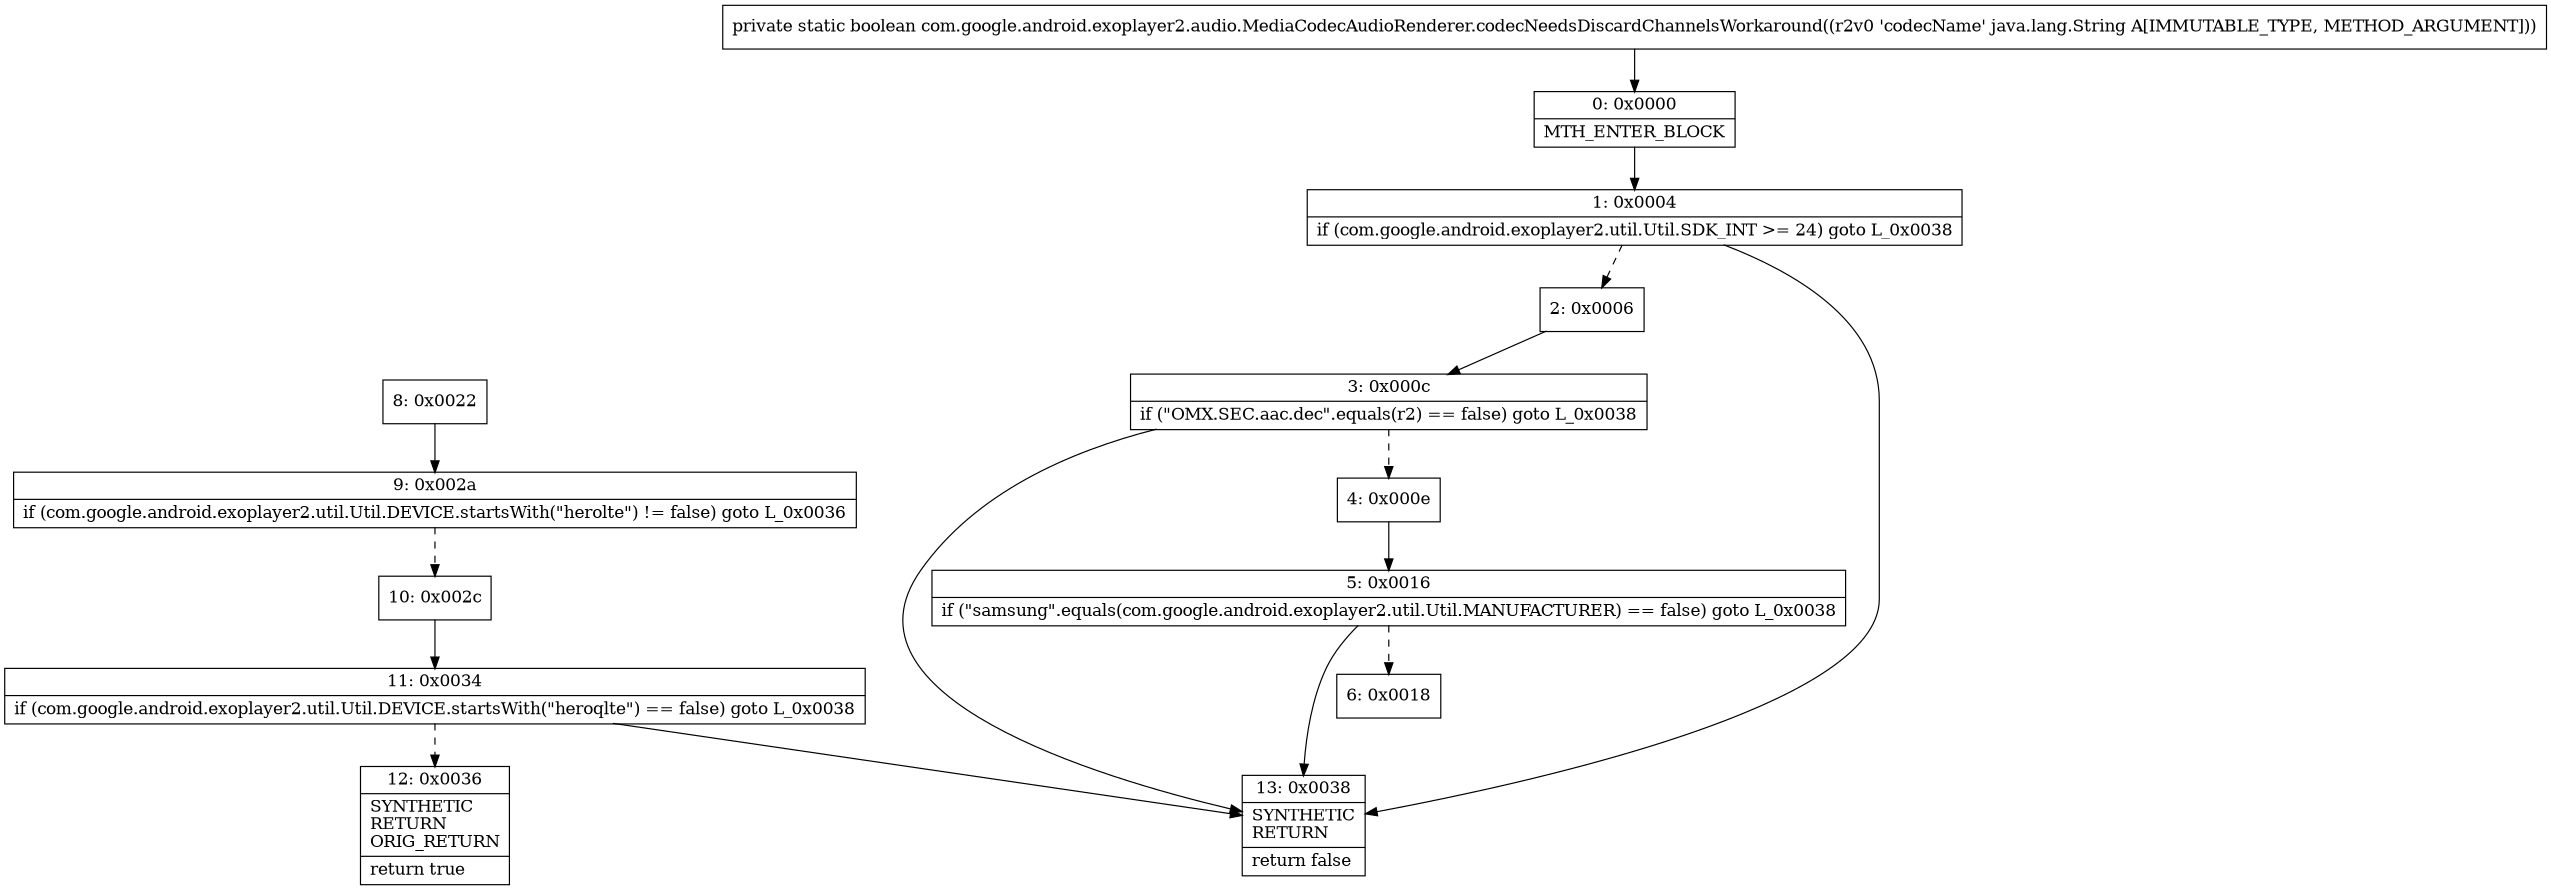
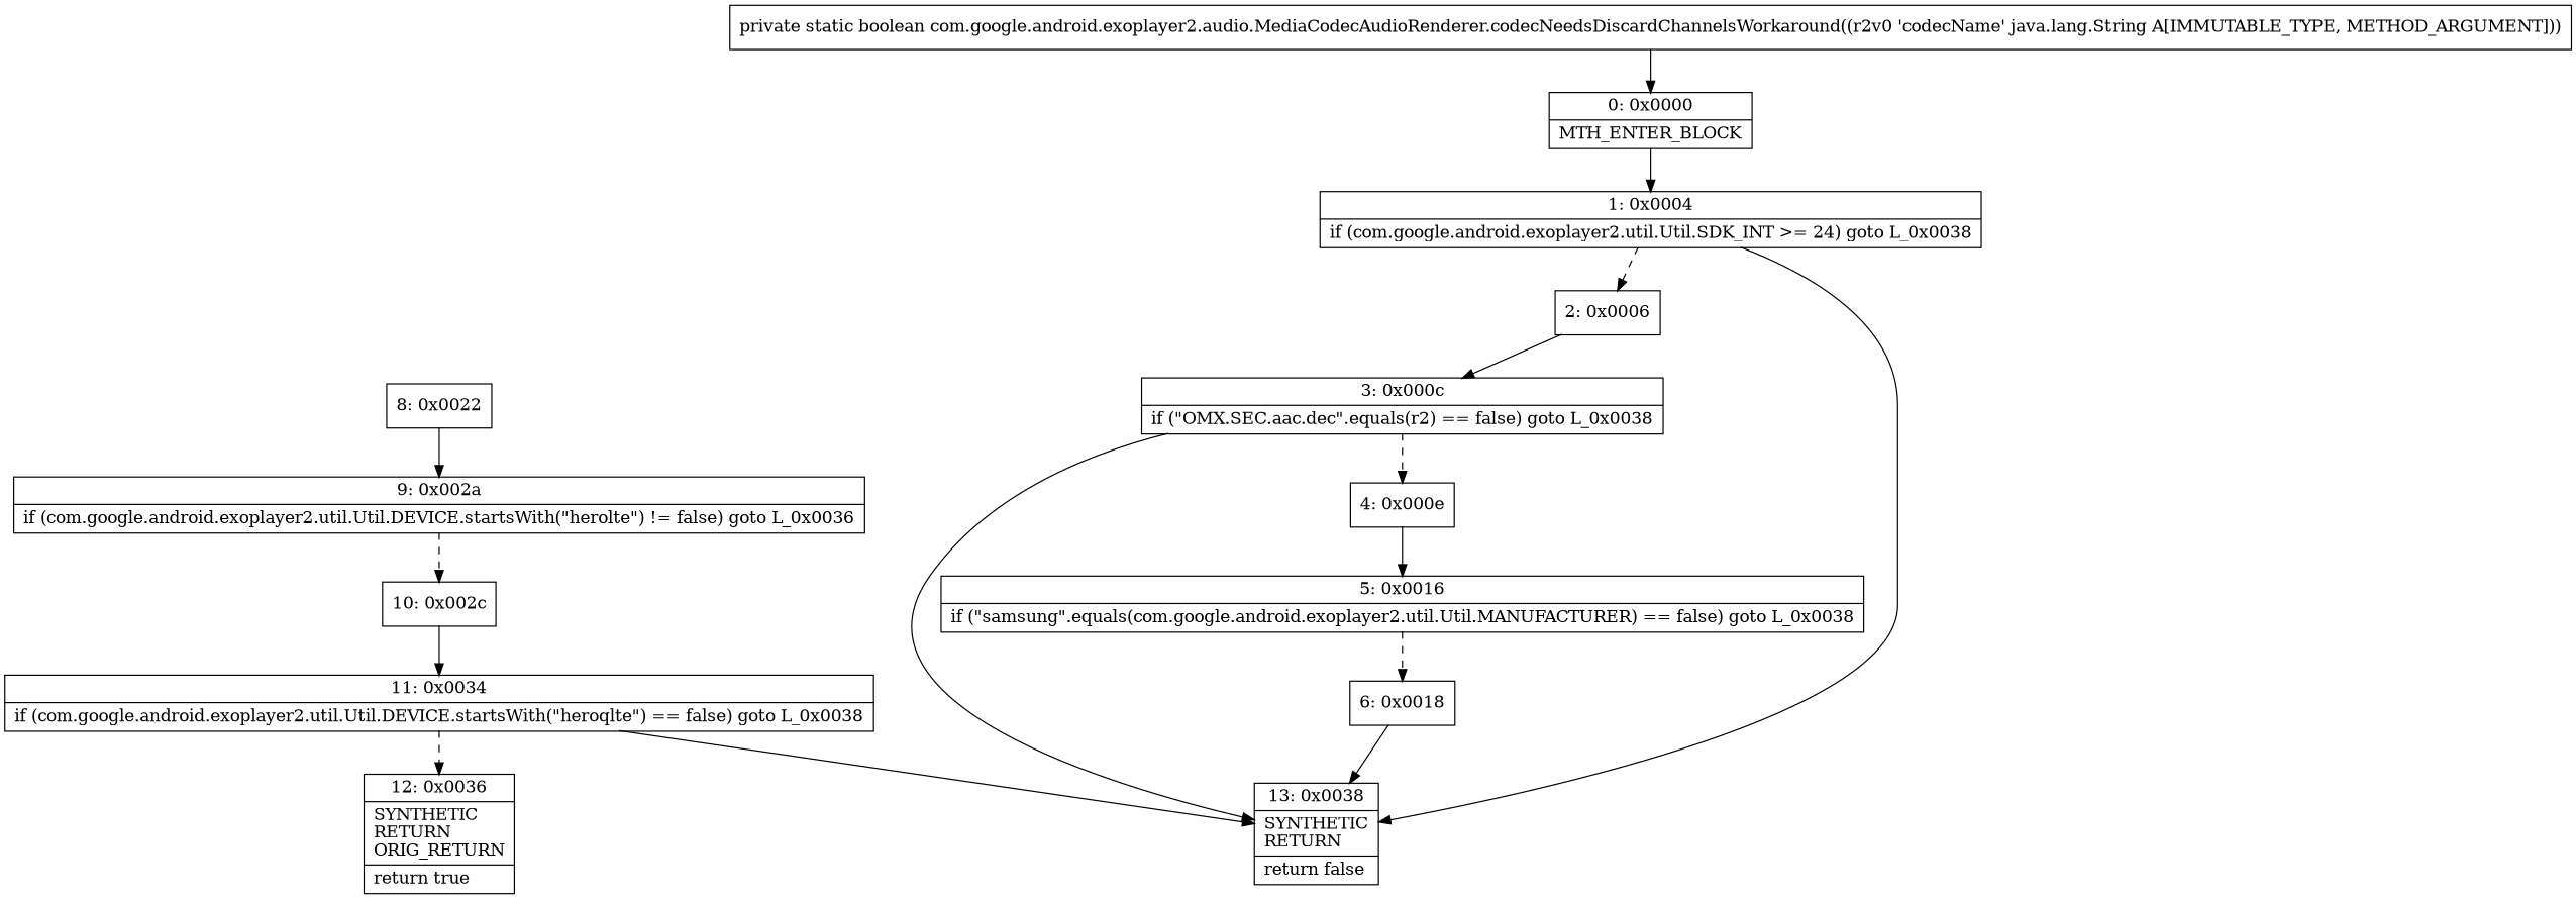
  digraph {
    fontname="DejaVu Serif"
    node [fontname="DejaVu Serif" shape=record]
    edge [fontname="DejaVu Serif"]
    n1 [label="{0\:\ 0x0000|MTH_ENTER_BLOCK\l}"]
    n2 [label="{1\:\ 0x0004|if (com.google.android.exoplayer2.util.Util.SDK_INT \>= 24) goto L_0x0038\l}"]
    n3 [label="{2\:\ 0x0006}"]
    n4 [label="{13\:\ 0x0038|SYNTHETIC\lRETURN\l|return false\l}"]
    n5 [label="{3\:\ 0x000c|if (\"OMX.SEC.aac.dec\".equals(r2) == false) goto L_0x0038\l}"]
    n6 [label="{4\:\ 0x000e}"]
    n7 [label="{5\:\ 0x0016|if (\"samsung\".equals(com.google.android.exoplayer2.util.Util.MANUFACTURER) == false) goto L_0x0038\l}"]
    n8 [label="{6\:\ 0x0018}"]
    n9 [label="{8\:\ 0x0022}"]
    n10 [label="{9\:\ 0x002a|if (com.google.android.exoplayer2.util.Util.DEVICE.startsWith(\"herolte\") != false) goto L_0x0036\l}"]
    n11 [label="{12\:\ 0x0036|SYNTHETIC\lRETURN\lORIG_RETURN\l|return true\l}"]
    n12 [label="{10\:\ 0x002c}"]
    n13 [label="{11\:\ 0x0034|if (com.google.android.exoplayer2.util.Util.DEVICE.startsWith(\"heroqlte\") == false) goto L_0x0038\l}"]
    n14 [label="{private static boolean com.google.android.exoplayer2.audio.MediaCodecAudioRenderer.codecNeedsDiscardChannelsWorkaround((r2v0 'codecName' java.lang.String A[IMMUTABLE_TYPE, METHOD_ARGUMENT])) }"]
    n1 -> n2
    n2 -> n3 [style=dashed]
    n2 -> n4
    n3 -> n5
    n5 -> n4
    n5 -> n6 [style=dashed]
    n6 -> n7
-   n7 -> n4
+   n8 -> n4
    n7 -> n8 [style=dashed]
    n9 -> n10
    n10 -> n12 [style=dashed]
    n12 -> n13
    n13 -> n4
    n13 -> n11 [style=dashed]
    n14 -> n1
  }
